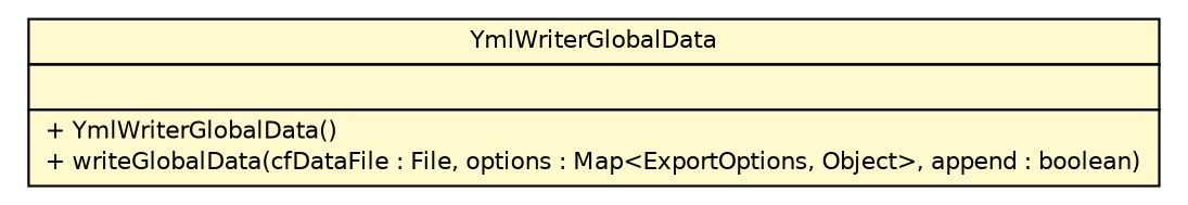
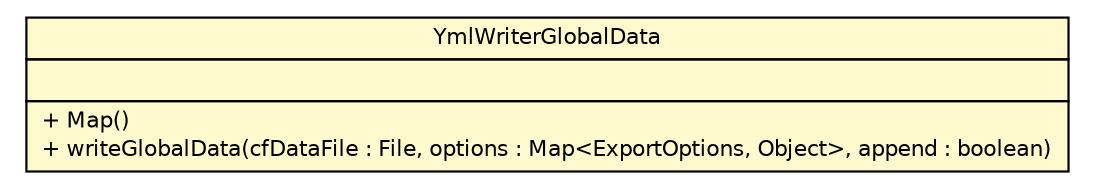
  digraph {
    nodesep=0.25
    ranksep=0.5
    fontname="DejaVu Sans"
-   n1 [fontcolor=black fontname="DejaVu Sans" fontsize=10.0 label=<<table title="gov.sandia.cf.application.configuration.YmlWriterGlobalData" border="0" cellborder="1" cellspacing="0" cellpadding="2" port="p" bgcolor="lemonChiffon" href="./YmlWriterGlobalData.html"> 		<tr><td><table border="0" cellspacing="0" cellpadding="1"> <tr><td align="center" balign="center"> YmlWriterGlobalData </td></tr> 		</table></td></tr> 		<tr><td><table border="0" cellspacing="0" cellpadding="1"> <tr><td align="left" balign="left">  </td></tr> 		</table></td></tr> 		<tr><td><table border="0" cellspacing="0" cellpadding="1"> <tr><td align="left" balign="left"> + YmlWriterGlobalData() </td></tr> <tr><td align="left" balign="left"> + writeGlobalData(cfDataFile : File, options : Map&lt;ExportOptions, Object&gt;, append : boolean) </td></tr> 		</table></td></tr> 		</table>> shape=plaintext]
+   n1 [fontcolor=black fontname="DejaVu Sans" fontsize=10.0 label=<<table title="gov.sandia.cf.application.configuration.YmlWriterGlobalData" border="0" cellborder="1" cellspacing="0" cellpadding="2" port="p" bgcolor="lemonChiffon" href="./YmlWriterGlobalData.html"> 		<tr><td><table border="0" cellspacing="0" cellpadding="1"> <tr><td align="center" balign="center"> YmlWriterGlobalData </td></tr> 		</table></td></tr> 		<tr><td><table border="0" cellspacing="0" cellpadding="1"> <tr><td align="left" balign="left">  </td></tr> 		</table></td></tr> 		<tr><td><table border="0" cellspacing="0" cellpadding="1"> <tr><td align="left" balign="left"> + Map() </td></tr> <tr><td align="left" balign="left"> + writeGlobalData(cfDataFile : File, options : Map&lt;ExportOptions, Object&gt;, append : boolean) </td></tr> 		</table></td></tr> 		</table>> shape=plaintext]
  }
